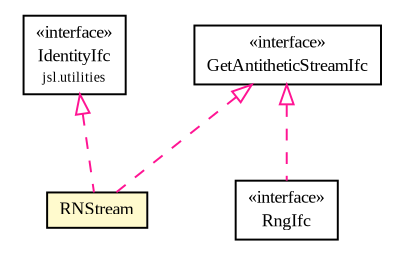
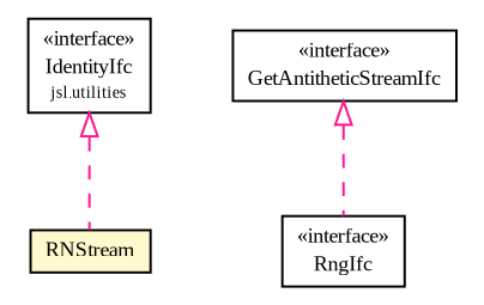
  digraph {
    fontname="Liberation Serif"
    nodesep=0.25
    ranksep=0.5
    node [fontcolor=black fontname="Liberation Serif" fontsize=9.0 shape=plaintext]
    edge [arrowtail=empty color=deeppink dir=back fontname="Liberation Serif" fontsize=10 headport=p labelfontname=Helvetica labelfontsize=10 style=dashed tailport=p]
    n1 [label=<<table title="jsl.utilities.IdentityIfc" border="0" cellborder="1" cellspacing="0" cellpadding="2" port="p" href="../../IdentityIfc.html"> 		<tr><td><table border="0" cellspacing="0" cellpadding="1"> <tr><td align="center" balign="center"> &#171;interface&#187; </td></tr> <tr><td align="center" balign="center"> IdentityIfc </td></tr> <tr><td align="center" balign="center"><font point-size="7.0"> jsl.utilities </font></td></tr> 		</table></td></tr> 		</table>>]
    n2 [label=<<table title="jsl.utilities.random.rng.RNStreamFactory.RNStream" border="0" cellborder="1" cellspacing="0" cellpadding="2" port="p" bgcolor="lemonChiffon" href="./RNStreamFactory.RNStream.html"> 		<tr><td><table border="0" cellspacing="0" cellpadding="1"> <tr><td align="center" balign="center"> RNStream </td></tr> 		</table></td></tr> 		</table>>]
    n3 [label=<<table title="jsl.utilities.random.rng.RngIfc" border="0" cellborder="1" cellspacing="0" cellpadding="2" port="p" href="./RngIfc.html"> 		<tr><td><table border="0" cellspacing="0" cellpadding="1"> <tr><td align="center" balign="center"> &#171;interface&#187; </td></tr> <tr><td align="center" balign="center"> RngIfc </td></tr> 		</table></td></tr> 		</table>>]
    n4 [label=<<table title="jsl.utilities.random.rng.GetAntitheticStreamIfc" border="0" cellborder="1" cellspacing="0" cellpadding="2" port="p" href="./GetAntitheticStreamIfc.html"> 		<tr><td><table border="0" cellspacing="0" cellpadding="1"> <tr><td align="center" balign="center"> &#171;interface&#187; </td></tr> <tr><td align="center" balign="center"> GetAntitheticStreamIfc </td></tr> 		</table></td></tr> 		</table>>]
    n1 -> n2
-   n4 -> n2
    n4 -> n3
  }
